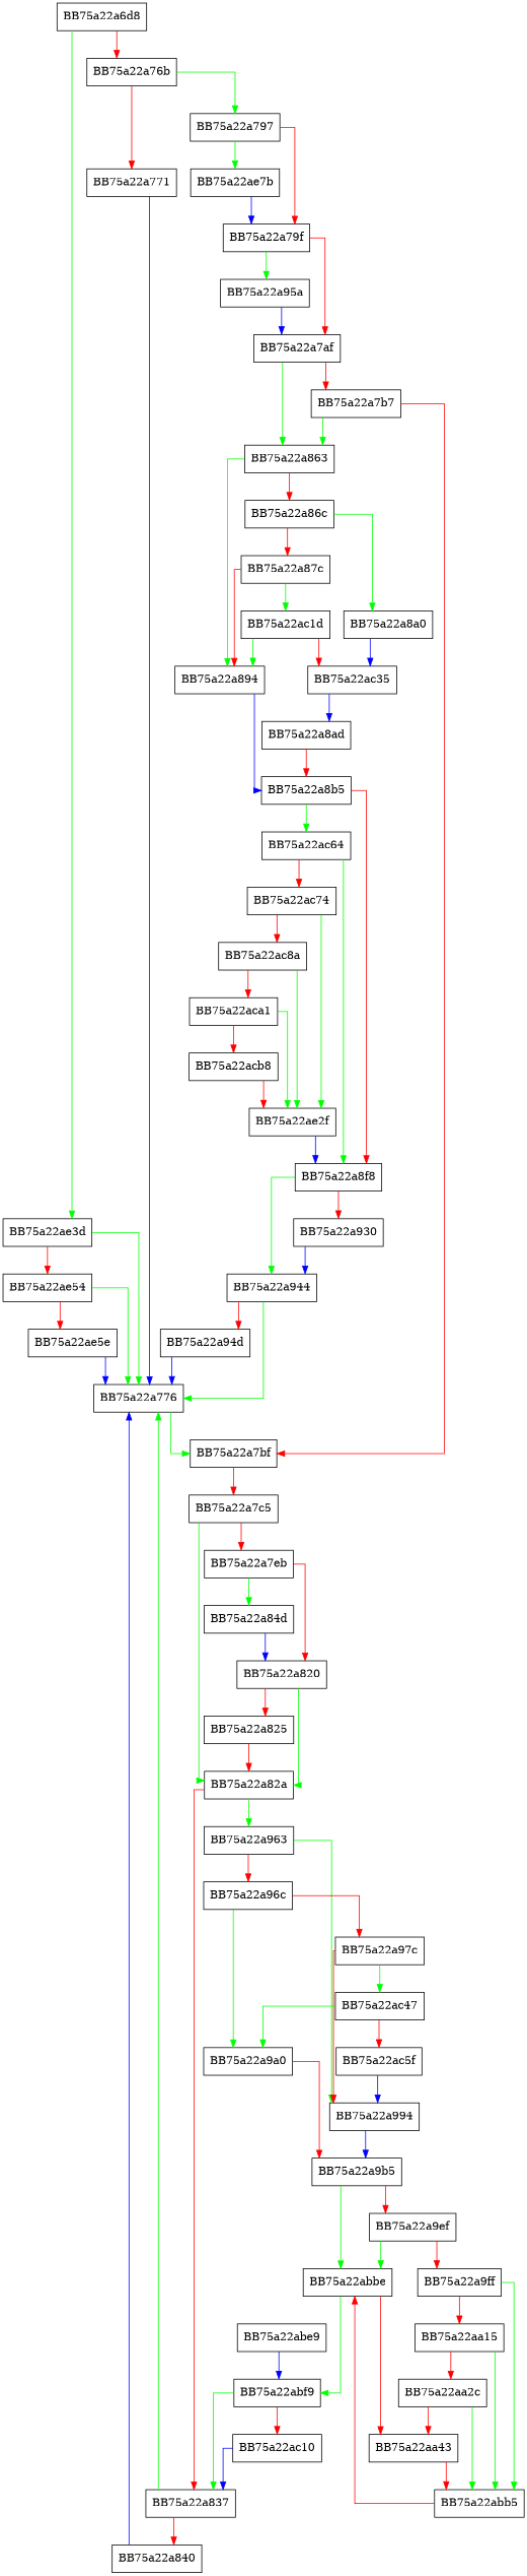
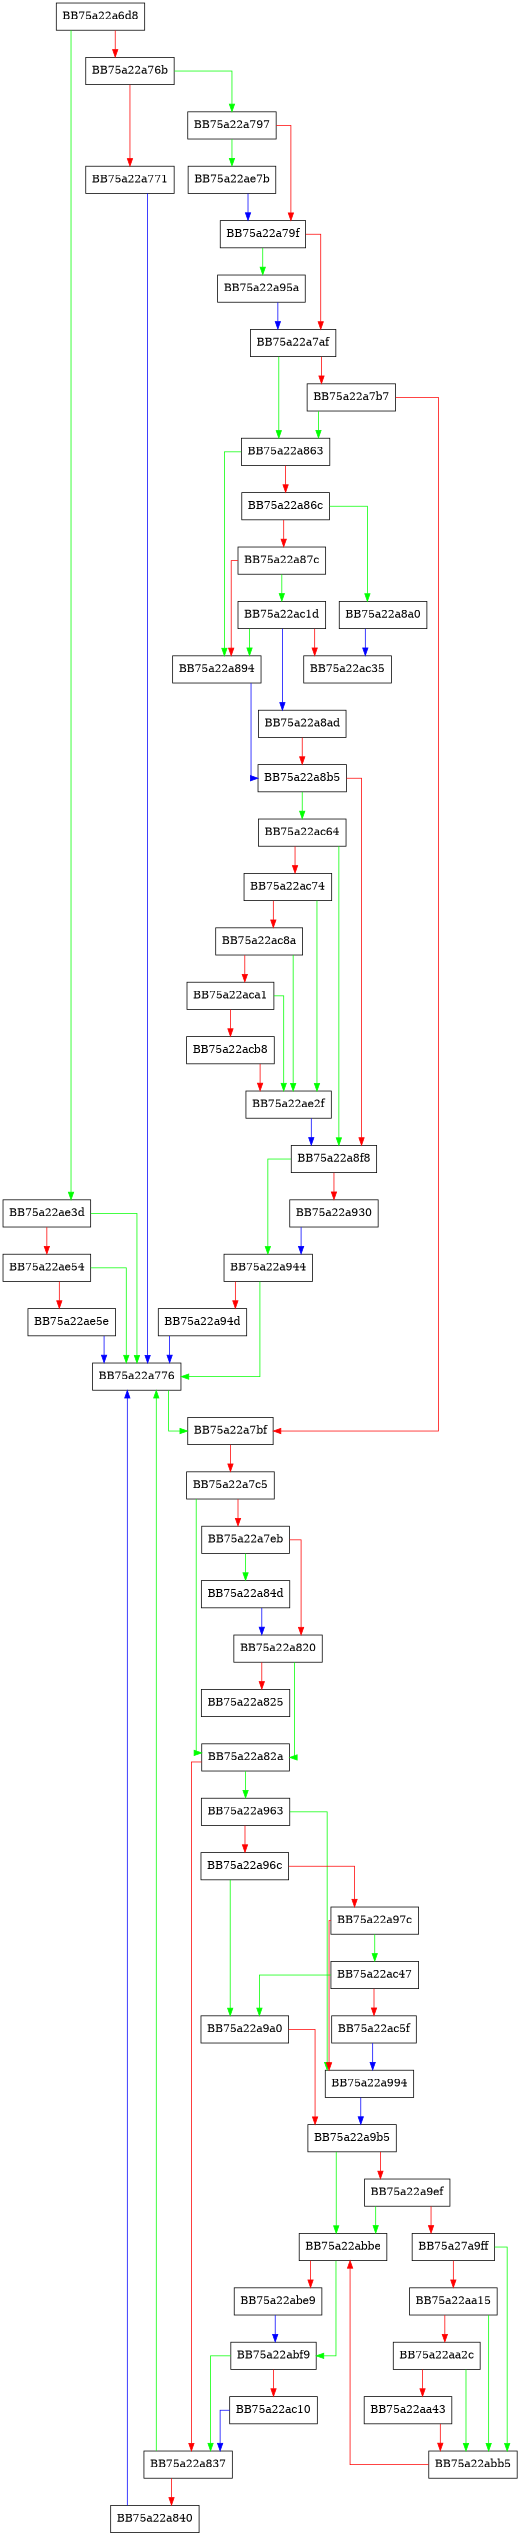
  digraph {
    splines=ortho
    node [shape=box]
    edge [color=red]
    BB75a22a6d8
    BB75a22ae3d
    BB75a22a76b
    BB75a22a776
    BB75a22ae54
    BB75a22a797
    BB75a22a771
    BB75a22a7bf
    BB75a22ae5e
    BB75a22ae7b
    BB75a22a79f
    BB75a22a95a
    BB75a22a7af
    BB75a22a863
    BB75a22a7b7
    BB75a22a894
    BB75a22a86c
    BB75a22a8b5
    BB75a22a8a0
    BB75a22a87c
    BB75a22a7c5
    BB75a22a82a
    BB75a22a7eb
    BB75a22a963
    BB75a22a837
    BB75a22a84d
    BB75a22a820
    BB75a22a994
    BB75a22a96c
    BB75a22a840
    BB75a22a825
    BB75a22a9b5
    BB75a22a9a0
    BB75a22a97c
    BB75a22ac64
    BB75a22a8f8
    BB75a22ac35
    BB75a22ac1d
    BB75a22a8ad
    BB75a22ac74
    BB75a22a944
    BB75a22a930
    BB75a22ae2f
    BB75a22ac8a
    BB75a22a94d
    BB75a22abbe
    BB75a22a9ef
    BB75a22ac47
    BB75a22ac5f
    BB75a22abf9
    BB75a22abe9
-   BB75a22a9ff
+   BB75a22a9ff [label=BB75a27a9ff]
    BB75a22ac10
    BB75a22abb5
    BB75a22aa15
    BB75a22aa2c
    BB75a22aa43
    BB75a22aca1
    BB75a22acb8
    BB75a22a6d8 -> BB75a22ae3d [color=green]
    BB75a22a6d8 -> BB75a22a76b
    BB75a22ae3d -> BB75a22a776 [color=green]
    BB75a22ae3d -> BB75a22ae54
    BB75a22a76b -> BB75a22a797 [color=green]
    BB75a22a76b -> BB75a22a771
    BB75a22a776 -> BB75a22a7bf [color=green]
    BB75a22ae54 -> BB75a22a776 [color=green]
    BB75a22ae54 -> BB75a22ae5e
    BB75a22a797 -> BB75a22ae7b [color=green]
    BB75a22a797 -> BB75a22a79f
    BB75a22a771 -> BB75a22a776 [color=blue]
    BB75a22a7bf -> BB75a22a7c5
    BB75a22ae5e -> BB75a22a776 [color=blue]
    BB75a22ae7b -> BB75a22a79f [color=blue]
    BB75a22a79f -> BB75a22a95a [color=green]
    BB75a22a79f -> BB75a22a7af
    BB75a22a95a -> BB75a22a7af [color=blue]
    BB75a22a7af -> BB75a22a863 [color=green]
    BB75a22a7af -> BB75a22a7b7
    BB75a22a863 -> BB75a22a894 [color=green]
    BB75a22a863 -> BB75a22a86c
    BB75a22a7b7 -> BB75a22a7bf
    BB75a22a7b7 -> BB75a22a863 [color=green]
    BB75a22a894 -> BB75a22a8b5 [color=blue]
    BB75a22a86c -> BB75a22a8a0 [color=green]
    BB75a22a86c -> BB75a22a87c
    BB75a22a8b5 -> BB75a22ac64 [color=green]
    BB75a22a8b5 -> BB75a22a8f8
    BB75a22a8a0 -> BB75a22ac35 [color=blue]
    BB75a22a87c -> BB75a22a894
    BB75a22a87c -> BB75a22ac1d [color=green]
    BB75a22a7c5 -> BB75a22a82a [color=green]
    BB75a22a7c5 -> BB75a22a7eb
    BB75a22a82a -> BB75a22a963 [color=green]
    BB75a22a82a -> BB75a22a837
    BB75a22a7eb -> BB75a22a84d [color=green]
    BB75a22a7eb -> BB75a22a820
    BB75a22a963 -> BB75a22a994 [color=green]
    BB75a22a963 -> BB75a22a96c
    BB75a22a837 -> BB75a22a776 [color=green]
    BB75a22a837 -> BB75a22a840
    BB75a22a84d -> BB75a22a820 [color=blue]
    BB75a22a820 -> BB75a22a82a [color=green]
    BB75a22a820 -> BB75a22a825
    BB75a22a994 -> BB75a22a9b5 [color=blue]
    BB75a22a96c -> BB75a22a9a0 [color=green]
    BB75a22a96c -> BB75a22a97c
    BB75a22a840 -> BB75a22a776 [color=blue]
-   BB75a22a825 -> BB75a22a82a
    BB75a22a9b5 -> BB75a22abbe [color=green]
    BB75a22a9b5 -> BB75a22a9ef
    BB75a22a9a0 -> BB75a22a9b5
    BB75a22a97c -> BB75a22a994
    BB75a22a97c -> BB75a22ac47 [color=green]
    BB75a22ac64 -> BB75a22a8f8 [color=green]
    BB75a22ac64 -> BB75a22ac74
    BB75a22a8f8 -> BB75a22a944 [color=green]
    BB75a22a8f8 -> BB75a22a930
-   BB75a22ac35 -> BB75a22a8ad [color=blue]
+   BB75a22ac1d -> BB75a22a8ad [color=blue]
    BB75a22ac1d -> BB75a22a894 [color=green]
    BB75a22ac1d -> BB75a22ac35
    BB75a22a8ad -> BB75a22a8b5
    BB75a22ac74 -> BB75a22ae2f [color=green]
    BB75a22ac74 -> BB75a22ac8a
    BB75a22a944 -> BB75a22a776 [color=green]
    BB75a22a944 -> BB75a22a94d
    BB75a22a930 -> BB75a22a944 [color=blue]
    BB75a22ae2f -> BB75a22a8f8 [color=blue]
    BB75a22ac8a -> BB75a22ae2f [color=green]
    BB75a22ac8a -> BB75a22aca1
    BB75a22a94d -> BB75a22a776 [color=blue]
    BB75a22abbe -> BB75a22abf9 [color=green]
-   BB75a22abbe -> BB75a22aa43
+   BB75a22abbe -> BB75a22abe9
    BB75a22a9ef -> BB75a22abbe [color=green]
    BB75a22a9ef -> BB75a22a9ff
    BB75a22ac47 -> BB75a22a9a0 [color=green]
    BB75a22ac47 -> BB75a22ac5f
    BB75a22ac5f -> BB75a22a994 [color=blue]
    BB75a22abf9 -> BB75a22a837 [color=green]
    BB75a22abf9 -> BB75a22ac10
    BB75a22abe9 -> BB75a22abf9 [color=blue]
    BB75a22a9ff -> BB75a22abb5 [color=green]
    BB75a22a9ff -> BB75a22aa15
    BB75a22ac10 -> BB75a22a837 [color=blue]
    BB75a22abb5 -> BB75a22abbe
    BB75a22aa15 -> BB75a22abb5 [color=green]
    BB75a22aa15 -> BB75a22aa2c
    BB75a22aa2c -> BB75a22abb5 [color=green]
    BB75a22aa2c -> BB75a22aa43
    BB75a22aa43 -> BB75a22abb5
    BB75a22aca1 -> BB75a22ae2f [color=green]
    BB75a22aca1 -> BB75a22acb8
    BB75a22acb8 -> BB75a22ae2f
  }
